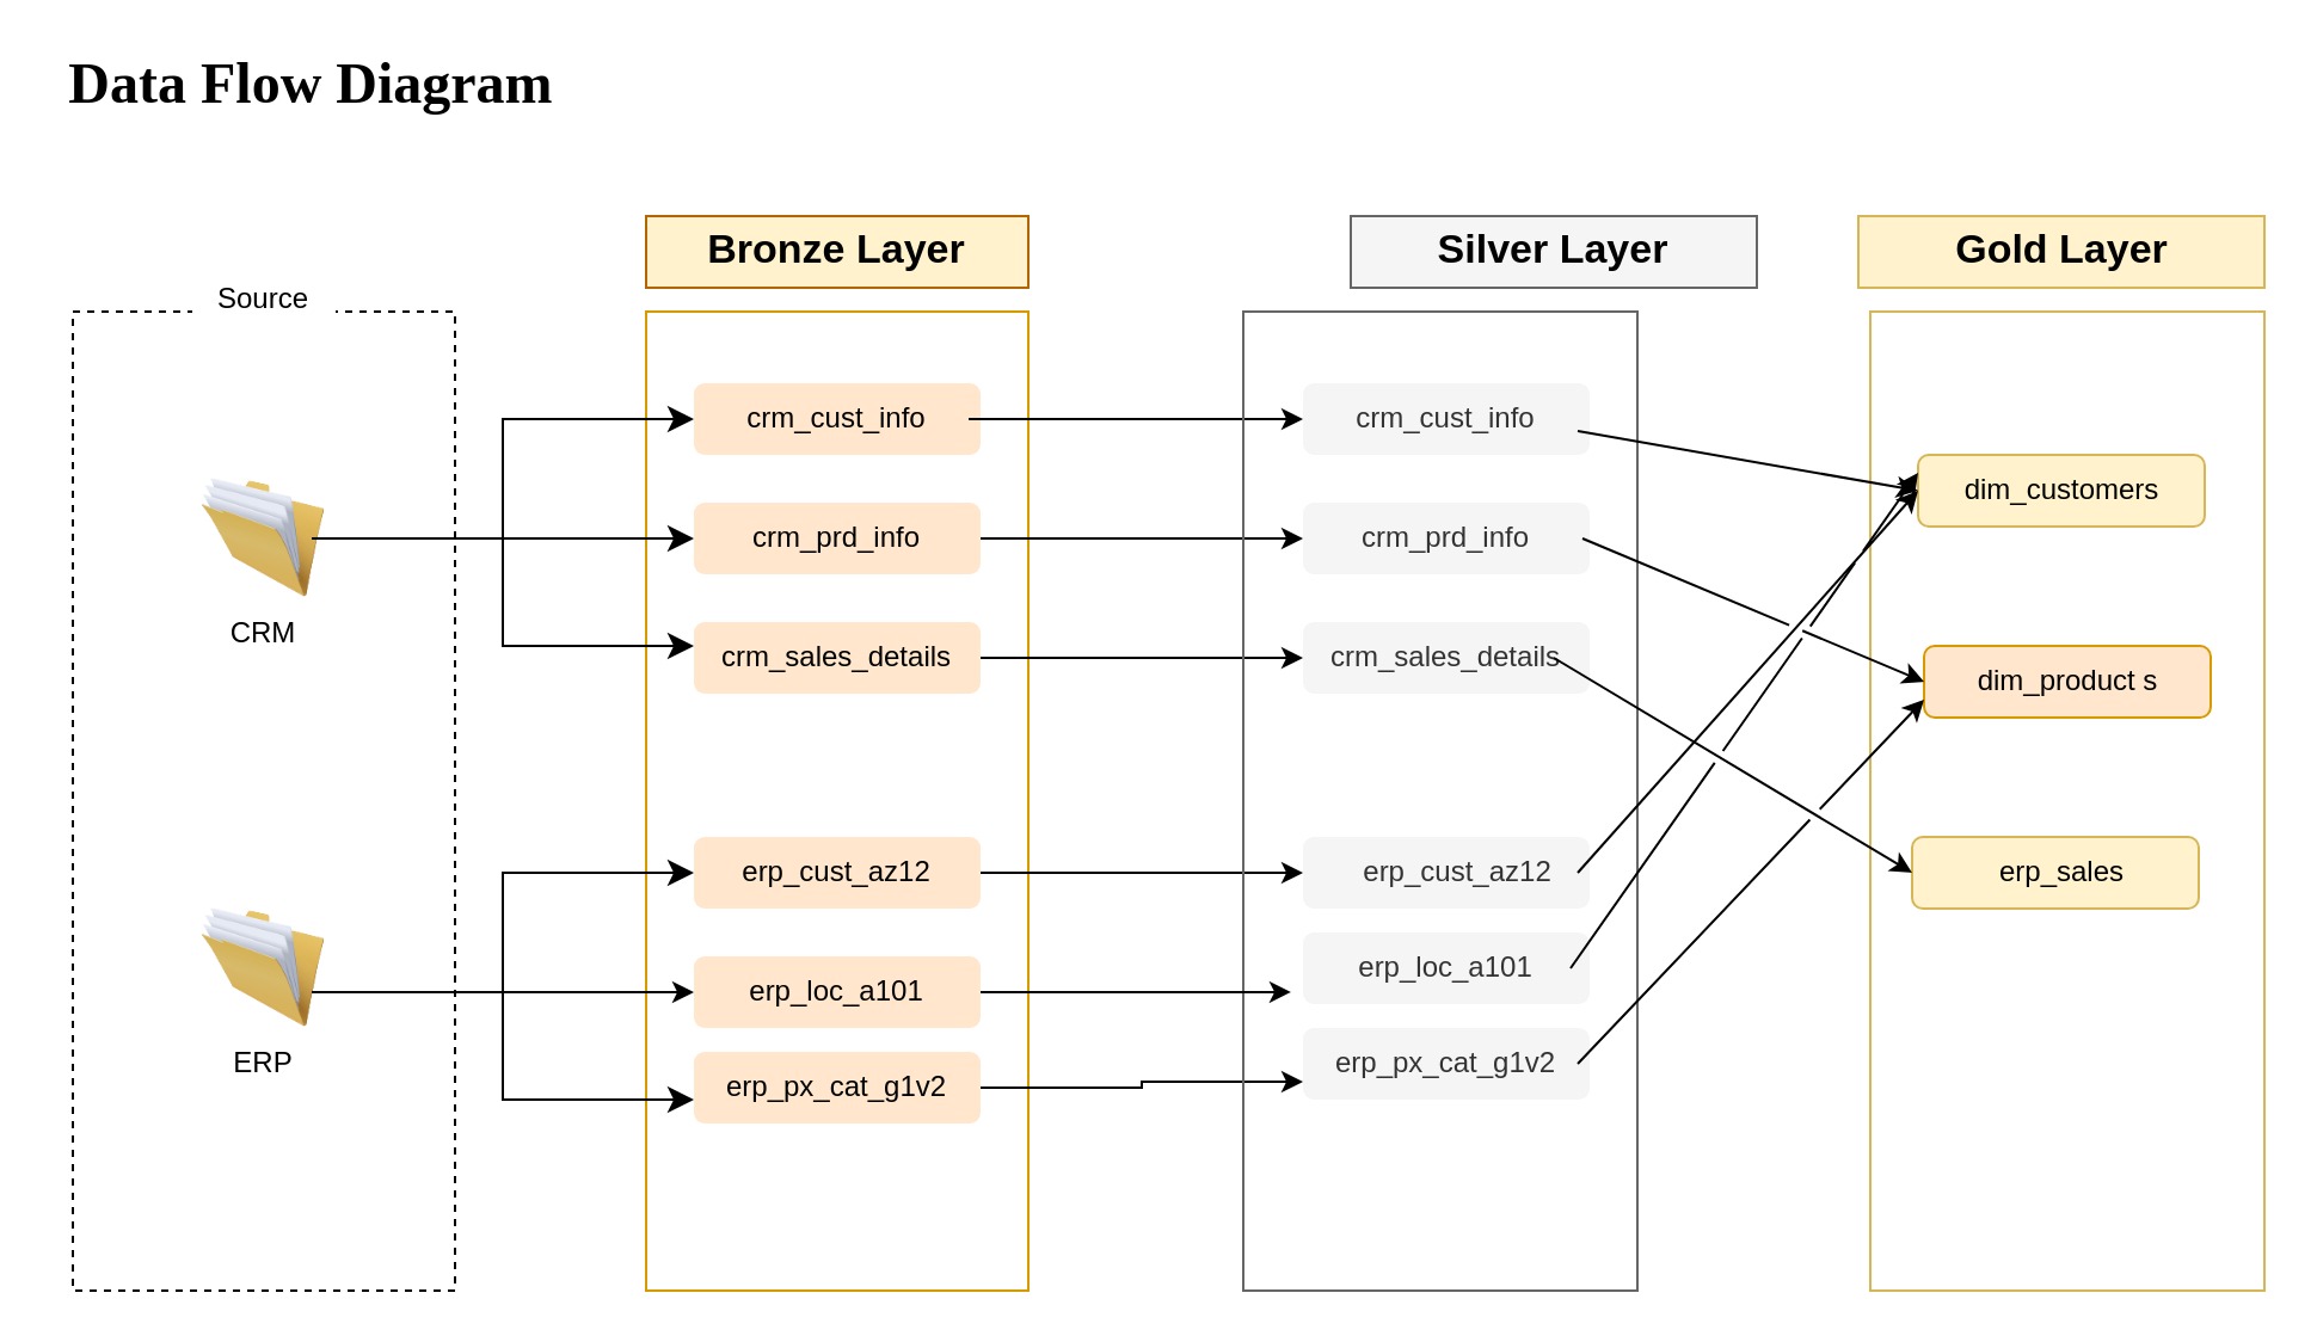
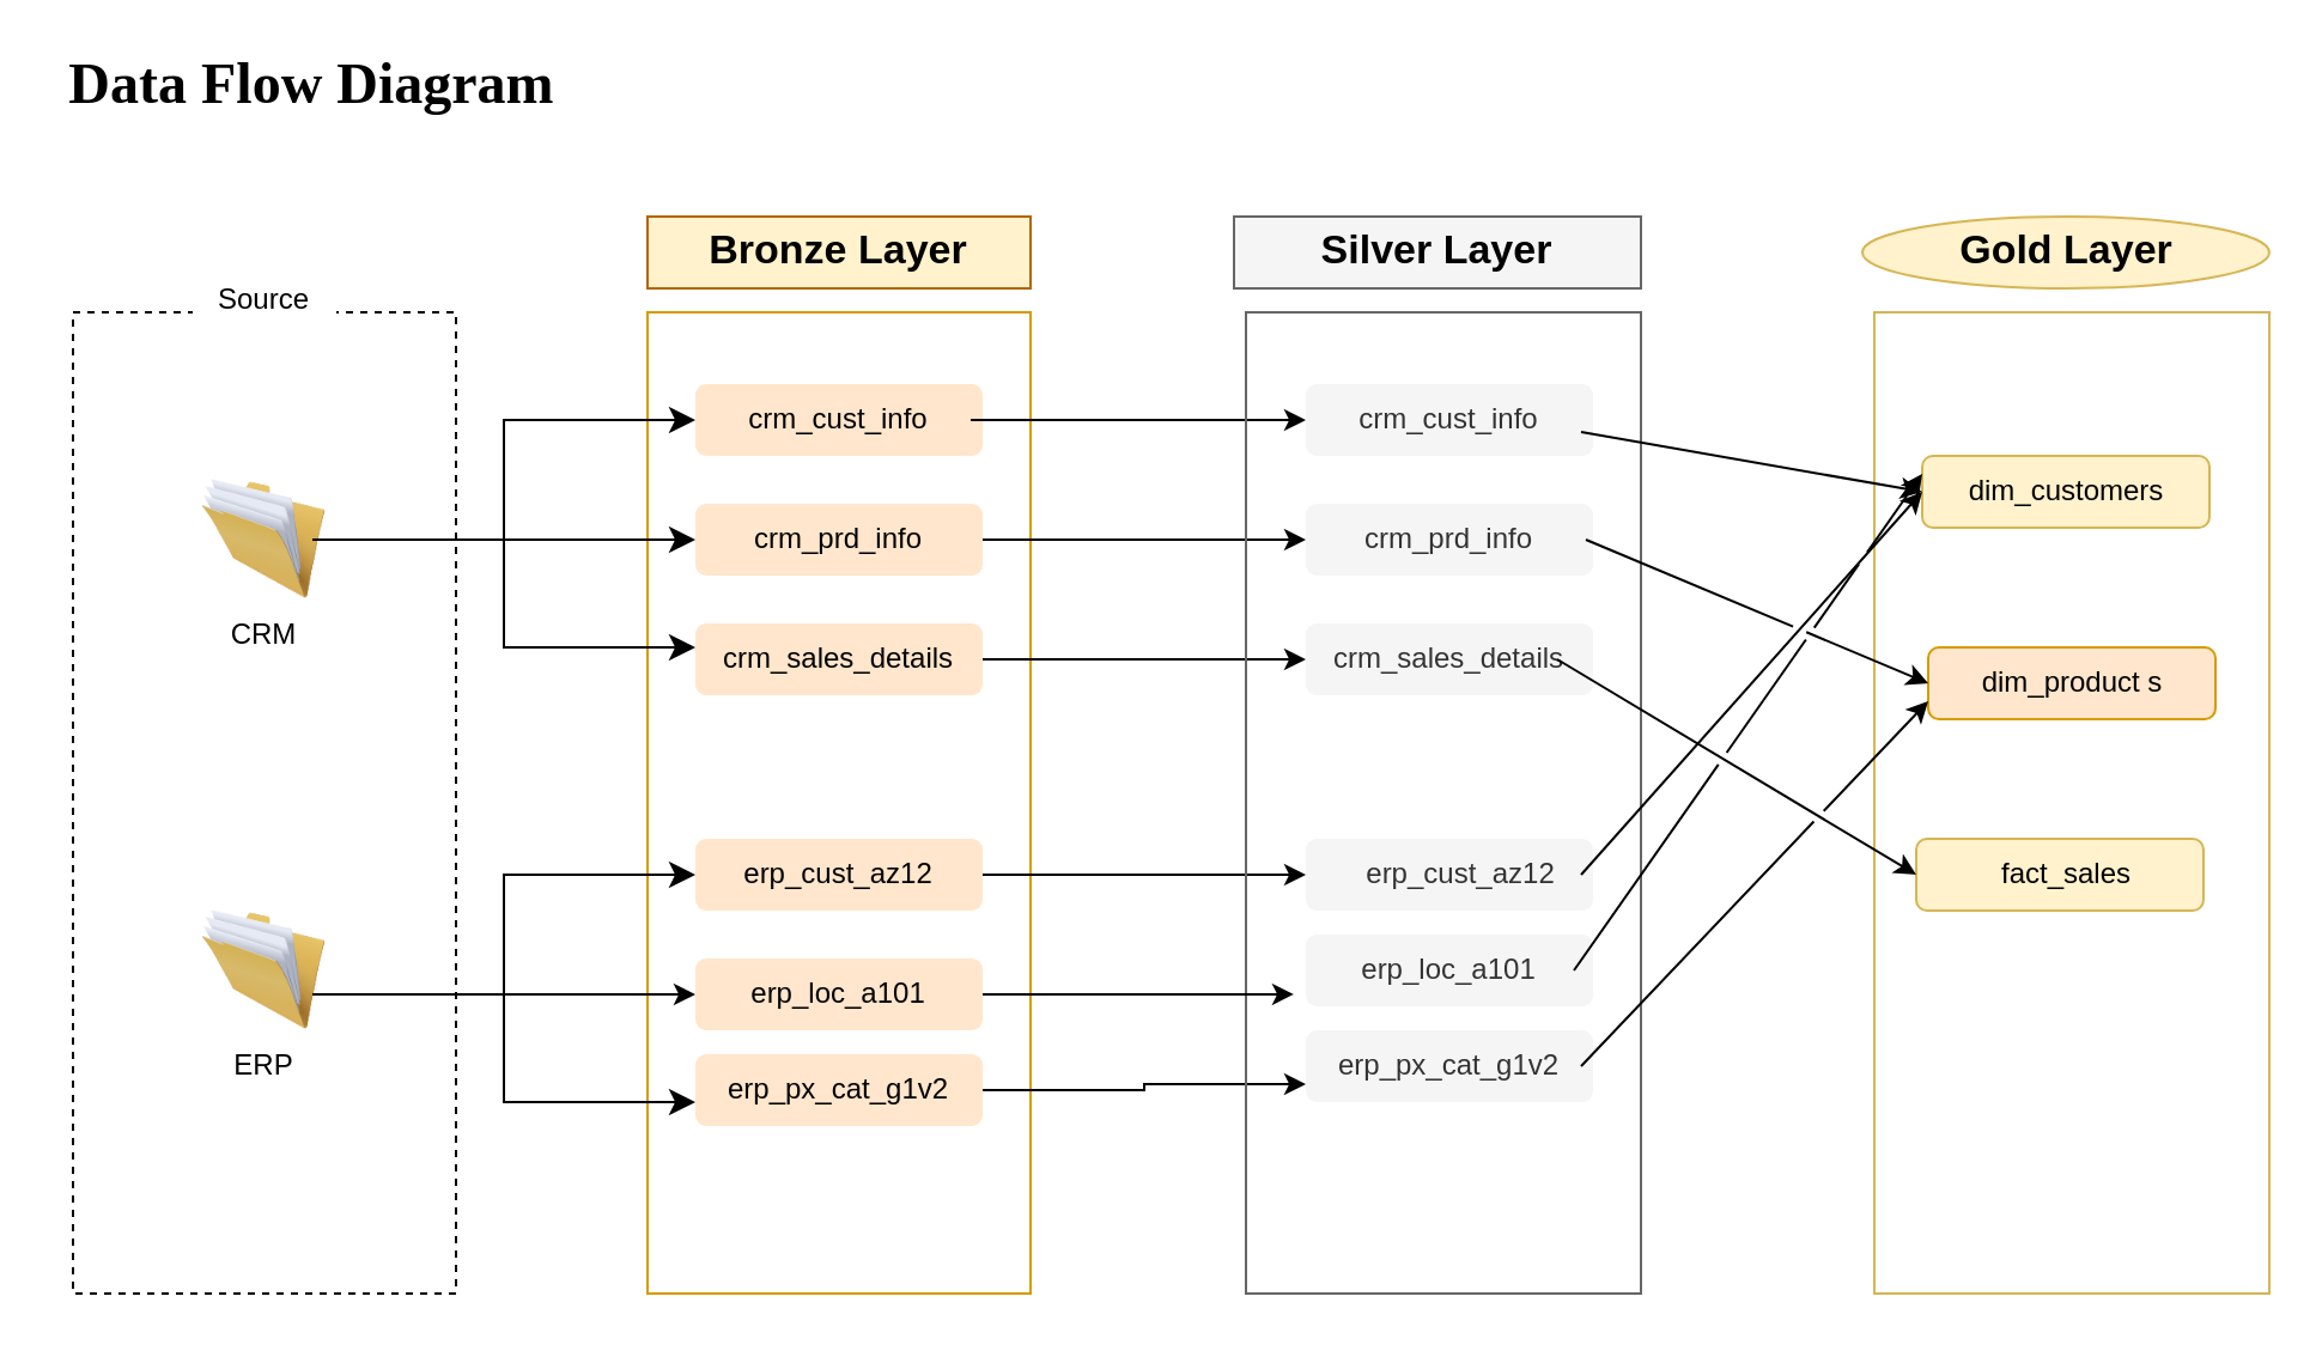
  <mxCell id="0" />
  <mxCell id="1" parent="0" />
  <mxCell id="2" value="" style="rounded=0;whiteSpace=wrap;html=1;fillColor=none;dashed=1;" parent="1" vertex="1"><mxGeometry x="30" y="130" width="160" height="410" as="geometry" /></mxCell>
  <mxCell id="3" value="" style="rounded=0;whiteSpace=wrap;html=1;fillColor=none;strokeColor=#d79b00;" parent="1" vertex="1"><mxGeometry x="270" y="130" width="160" height="410" as="geometry" /></mxCell>
  <mxCell id="4" value="" style="image;html=1;image=img/lib/clip_art/general/Full_Folder_128x128.png" parent="1" vertex="1"><mxGeometry x="70" y="200" width="80" height="50" as="geometry" /></mxCell>
  <mxCell id="5" value="" style="image;html=1;image=img/lib/clip_art/general/Full_Folder_128x128.png" parent="1" vertex="1"><mxGeometry x="70" y="380" width="80" height="50" as="geometry" /></mxCell>
  <mxCell id="6" value="ERP" style="text;html=1;align=center;verticalAlign=middle;whiteSpace=wrap;rounded=0;" parent="1" vertex="1"><mxGeometry x="80" y="430" width="60" height="30" as="geometry" /></mxCell>
  <mxCell id="7" value="CRM" style="text;html=1;align=center;verticalAlign=middle;whiteSpace=wrap;rounded=0;" parent="1" vertex="1"><mxGeometry x="80" y="250" width="60" height="30" as="geometry" /></mxCell>
  <mxCell id="8" value="" style="rounded=1;whiteSpace=wrap;html=1;fillColor=#ffe6cc;strokeColor=none;" parent="1" vertex="1"><mxGeometry x="290" y="160" width="120" height="30" as="geometry" /></mxCell>
  <mxCell id="9" style="edgeStyle=orthogonalEdgeStyle;rounded=0;orthogonalLoop=1;jettySize=auto;html=1;entryX=0;entryY=0.5;entryDx=0;entryDy=0;" parent="1" source="10" target="37" edge="1"><mxGeometry relative="1" as="geometry" /></mxCell>
  <mxCell id="10" value="" style="rounded=1;whiteSpace=wrap;html=1;fillColor=#ffe6cc;strokeColor=none;" parent="1" vertex="1"><mxGeometry x="290" y="260" width="120" height="30" as="geometry" /></mxCell>
  <mxCell id="11" style="edgeStyle=orthogonalEdgeStyle;rounded=0;orthogonalLoop=1;jettySize=auto;html=1;" parent="1" source="12" target="38" edge="1"><mxGeometry relative="1" as="geometry" /></mxCell>
  <mxCell id="12" value="" style="rounded=1;whiteSpace=wrap;html=1;fillColor=#ffe6cc;strokeColor=none;" parent="1" vertex="1"><mxGeometry x="290" y="210" width="120" height="30" as="geometry" /></mxCell>
  <mxCell id="13" value="" style="rounded=1;whiteSpace=wrap;html=1;fillColor=#ffe6cc;strokeColor=none;" parent="1" vertex="1"><mxGeometry x="290" y="400" width="120" height="30" as="geometry" /></mxCell>
  <mxCell id="14" style="edgeStyle=orthogonalEdgeStyle;rounded=0;orthogonalLoop=1;jettySize=auto;html=1;entryX=0;entryY=0.75;entryDx=0;entryDy=0;" parent="1" source="15" target="40" edge="1"><mxGeometry relative="1" as="geometry" /></mxCell>
  <mxCell id="15" value="" style="rounded=1;whiteSpace=wrap;html=1;fillColor=#ffe6cc;strokeColor=none;" parent="1" vertex="1"><mxGeometry x="290" y="440" width="120" height="30" as="geometry" /></mxCell>
  <mxCell id="16" style="edgeStyle=orthogonalEdgeStyle;rounded=0;orthogonalLoop=1;jettySize=auto;html=1;entryX=0;entryY=0.5;entryDx=0;entryDy=0;" parent="1" source="17" target="41" edge="1"><mxGeometry relative="1" as="geometry" /></mxCell>
  <mxCell id="17" value="" style="rounded=1;whiteSpace=wrap;html=1;fillColor=#ffe6cc;strokeColor=none;" parent="1" vertex="1"><mxGeometry x="290" y="350" width="120" height="30" as="geometry" /></mxCell>
  <mxCell id="18" value="crm_prd_info" style="text;html=1;align=center;verticalAlign=middle;whiteSpace=wrap;rounded=0;fillColor=#ffe6cc;strokeColor=none;" parent="1" vertex="1"><mxGeometry x="320" y="210" width="60" height="30" as="geometry" /></mxCell>
  <mxCell id="19" style="edgeStyle=orthogonalEdgeStyle;rounded=0;orthogonalLoop=1;jettySize=auto;html=1;entryX=0;entryY=0.5;entryDx=0;entryDy=0;" parent="1" source="20" target="36" edge="1"><mxGeometry relative="1" as="geometry" /></mxCell>
  <mxCell id="20" value="crm_cust_info" style="text;html=1;align=center;verticalAlign=middle;whiteSpace=wrap;rounded=0;fillColor=#ffe6cc;strokeColor=none;" parent="1" vertex="1"><mxGeometry x="295" y="160" width="110" height="30" as="geometry" /></mxCell>
  <mxCell id="21" value="crm_sales_details" style="text;html=1;align=center;verticalAlign=middle;whiteSpace=wrap;rounded=0;fillColor=#ffe6cc;strokeColor=none;" parent="1" vertex="1"><mxGeometry x="320" y="260" width="60" height="30" as="geometry" /></mxCell>
  <mxCell id="22" value="erp_px_cat_g1v2" style="text;html=1;align=center;verticalAlign=middle;whiteSpace=wrap;rounded=0;fillColor=#ffe6cc;strokeColor=none;" parent="1" vertex="1"><mxGeometry x="320" y="440" width="60" height="30" as="geometry" /></mxCell>
  <mxCell id="23" value="erp_loc_a101" style="text;html=1;align=center;verticalAlign=middle;whiteSpace=wrap;rounded=0;fillColor=#ffe6cc;strokeColor=none;" parent="1" vertex="1"><mxGeometry x="320" y="400" width="60" height="30" as="geometry" /></mxCell>
  <mxCell id="24" value="erp_cust_az12" style="text;html=1;align=center;verticalAlign=middle;whiteSpace=wrap;rounded=0;fillColor=#ffe6cc;strokeColor=none;" parent="1" vertex="1"><mxGeometry x="320" y="350" width="60" height="30" as="geometry" /></mxCell>
  <mxCell id="25" style="edgeStyle=orthogonalEdgeStyle;rounded=0;orthogonalLoop=1;jettySize=auto;html=1;exitX=0.5;exitY=1;exitDx=0;exitDy=0;fillColor=#ffe6cc;strokeColor=none;" parent="1" source="22" target="22" edge="1"><mxGeometry relative="1" as="geometry" /></mxCell>
  <mxCell id="26" value="" style="edgeStyle=elbowEdgeStyle;elbow=horizontal;endArrow=classic;html=1;curved=0;rounded=0;endSize=8;startSize=8;entryX=0;entryY=0.5;entryDx=0;entryDy=0;" parent="1" target="8" edge="1"><mxGeometry width="50" height="50" relative="1" as="geometry"><mxPoint x="130" y="225" as="sourcePoint" /><mxPoint x="290" y="150" as="targetPoint" /><Array as="points"><mxPoint x="210" y="195" /></Array></mxGeometry></mxCell>
  <mxCell id="27" value="" style="edgeStyle=elbowEdgeStyle;elbow=horizontal;endArrow=classic;html=1;curved=0;rounded=0;endSize=8;startSize=8;entryX=0;entryY=0.5;entryDx=0;entryDy=0;" parent="1" source="4" target="12" edge="1"><mxGeometry width="50" height="50" relative="1" as="geometry"><mxPoint x="200" y="250" as="sourcePoint" /><mxPoint x="250" y="200" as="targetPoint" /></mxGeometry></mxCell>
  <mxCell id="28" value="" style="edgeStyle=segmentEdgeStyle;endArrow=classic;html=1;curved=0;rounded=0;endSize=8;startSize=8;" parent="1" edge="1"><mxGeometry width="50" height="50" relative="1" as="geometry"><mxPoint x="210" y="210" as="sourcePoint" /><mxPoint x="290" y="270" as="targetPoint" /><Array as="points"><mxPoint x="210" y="270" /><mxPoint x="290" y="270" /></Array></mxGeometry></mxCell>
  <mxCell id="29" value="" style="endArrow=classic;html=1;rounded=0;entryX=0;entryY=0.5;entryDx=0;entryDy=0;" parent="1" target="13" edge="1"><mxGeometry width="50" height="50" relative="1" as="geometry"><mxPoint x="130" y="415" as="sourcePoint" /><mxPoint x="180" y="370" as="targetPoint" /></mxGeometry></mxCell>
  <mxCell id="30" value="" style="edgeStyle=elbowEdgeStyle;elbow=horizontal;endArrow=classic;html=1;curved=0;rounded=0;endSize=8;startSize=8;entryX=0;entryY=0.5;entryDx=0;entryDy=0;" parent="1" target="17" edge="1"><mxGeometry width="50" height="50" relative="1" as="geometry"><mxPoint x="210" y="420" as="sourcePoint" /><mxPoint x="270" y="370" as="targetPoint" /><Array as="points"><mxPoint x="210" y="480" /></Array></mxGeometry></mxCell>
  <mxCell id="31" value="" style="edgeStyle=segmentEdgeStyle;endArrow=classic;html=1;curved=0;rounded=0;endSize=8;startSize=8;" parent="1" edge="1"><mxGeometry width="50" height="50" relative="1" as="geometry"><mxPoint x="210" y="410" as="sourcePoint" /><mxPoint x="290" y="460" as="targetPoint" /><Array as="points"><mxPoint x="210" y="410" /><mxPoint x="210" y="460" /></Array></mxGeometry></mxCell>
  <mxCell id="32" value="Source" style="text;html=1;align=center;verticalAlign=middle;whiteSpace=wrap;rounded=0;fillColor=default;" parent="1" vertex="1"><mxGeometry x="80" y="110" width="60" height="30" as="geometry" /></mxCell>
  <mxCell id="33" value="&lt;font style=&quot;color: light-dark(rgb(0, 0, 0), rgb(255, 0, 0)); font-size: 17px;&quot;&gt;&lt;b style=&quot;&quot;&gt;Bronze Layer&lt;/b&gt;&lt;/font&gt;" style="rounded=0;whiteSpace=wrap;html=1;fillColor=#fff2cc;strokeColor=#b46504;align=center;" parent="1" vertex="1"><mxGeometry x="270" y="90" width="160" height="30" as="geometry" /></mxCell>
  <mxCell id="34" value="&lt;h1&gt;Data Flow Diagram&lt;/h1&gt;" style="text;html=1;align=center;verticalAlign=middle;whiteSpace=wrap;rounded=0;fontFamily=Times New Roman;" parent="1" vertex="1"><mxGeometry x="20" y="20" width="220" height="30" as="geometry" /></mxCell>
  <mxCell id="35" value="" style="rounded=0;whiteSpace=wrap;html=1;fillColor=none;strokeColor=#666666;fontColor=#333333;" parent="1" vertex="1"><mxGeometry x="520" y="130" width="165" height="410" as="geometry" /></mxCell>
  <mxCell id="36" value="" style="rounded=1;whiteSpace=wrap;html=1;fillColor=#f5f5f5;strokeColor=none;fontColor=#333333;" parent="1" vertex="1"><mxGeometry x="545" y="160" width="120" height="30" as="geometry" /></mxCell>
  <mxCell id="37" value="" style="rounded=1;whiteSpace=wrap;html=1;fillColor=#f5f5f5;strokeColor=none;fontColor=#333333;" parent="1" vertex="1"><mxGeometry x="545" y="260" width="120" height="30" as="geometry" /></mxCell>
  <mxCell id="38" value="" style="rounded=1;whiteSpace=wrap;html=1;fillColor=#f5f5f5;strokeColor=none;fontColor=#333333;" parent="1" vertex="1"><mxGeometry x="545" y="210" width="120" height="30" as="geometry" /></mxCell>
  <mxCell id="39" value="" style="rounded=1;whiteSpace=wrap;html=1;fillColor=#f5f5f5;strokeColor=none;fontColor=#333333;" parent="1" vertex="1"><mxGeometry x="545" y="390" width="120" height="30" as="geometry" /></mxCell>
  <mxCell id="40" value="" style="rounded=1;whiteSpace=wrap;html=1;fillColor=#f5f5f5;strokeColor=none;fontColor=#333333;" parent="1" vertex="1"><mxGeometry x="545" y="430" width="120" height="30" as="geometry" /></mxCell>
  <mxCell id="41" value="" style="rounded=1;whiteSpace=wrap;html=1;fillColor=#f5f5f5;strokeColor=none;fontColor=#333333;" parent="1" vertex="1"><mxGeometry x="545" y="350" width="120" height="30" as="geometry" /></mxCell>
  <mxCell id="42" value="crm_prd_info" style="text;html=1;align=center;verticalAlign=middle;whiteSpace=wrap;rounded=0;fillColor=#f5f5f5;strokeColor=none;fontColor=#333333;" parent="1" vertex="1"><mxGeometry x="575" y="210" width="60" height="30" as="geometry" /></mxCell>
  <mxCell id="43" value="crm_cust_info" style="text;html=1;align=center;verticalAlign=middle;whiteSpace=wrap;rounded=0;fillColor=#f5f5f5;strokeColor=none;fontColor=#333333;" parent="1" vertex="1"><mxGeometry x="550" y="160" width="110" height="30" as="geometry" /></mxCell>
  <mxCell id="44" value="crm_sales_details" style="text;html=1;align=center;verticalAlign=middle;whiteSpace=wrap;rounded=0;fillColor=#f5f5f5;strokeColor=none;fontColor=#333333;" parent="1" vertex="1"><mxGeometry x="575" y="260" width="60" height="30" as="geometry" /></mxCell>
  <mxCell id="45" value="erp_px_cat_g1v2" style="text;html=1;align=center;verticalAlign=middle;whiteSpace=wrap;rounded=0;fillColor=#f5f5f5;strokeColor=none;fontColor=#333333;" parent="1" vertex="1"><mxGeometry x="575" y="430" width="60" height="30" as="geometry" /></mxCell>
  <mxCell id="46" value="erp_loc_a101" style="text;html=1;align=center;verticalAlign=middle;whiteSpace=wrap;rounded=0;fillColor=#f5f5f5;strokeColor=none;fontColor=#333333;" parent="1" vertex="1"><mxGeometry x="575" y="390" width="60" height="30" as="geometry" /></mxCell>
  <mxCell id="47" value="erp_cust_az12" style="text;html=1;align=center;verticalAlign=middle;whiteSpace=wrap;rounded=0;fillColor=#f5f5f5;strokeColor=none;fontColor=#333333;" parent="1" vertex="1"><mxGeometry x="580" y="350" width="60" height="30" as="geometry" /></mxCell>
  <mxCell id="48" style="edgeStyle=orthogonalEdgeStyle;rounded=0;orthogonalLoop=1;jettySize=auto;html=1;exitX=0.5;exitY=1;exitDx=0;exitDy=0;fillColor=#f5f5f5;strokeColor=none;" parent="1" source="45" target="45" edge="1"><mxGeometry relative="1" as="geometry" /></mxCell>
- <mxCell id="49" value="&lt;font style=&quot;color: light-dark(rgb(0, 0, 0), rgb(255, 0, 0)); font-size: 17px;&quot;&gt;&lt;b style=&quot;&quot;&gt;Silver Layer&lt;/b&gt;&lt;/font&gt;" style="rounded=0;whiteSpace=wrap;html=1;fillColor=#f5f5f5;strokeColor=#666666;align=center;fontColor=#333333;" parent="1" vertex="1"><mxGeometry x="565" y="90" width="170" height="30" as="geometry" /></mxCell>
+ <mxCell id="49" value="&lt;font style=&quot;color: light-dark(rgb(0, 0, 0), rgb(255, 0, 0)); font-size: 17px;&quot;&gt;&lt;b style=&quot;&quot;&gt;Silver Layer&lt;/b&gt;&lt;/font&gt;" style="rounded=0;whiteSpace=wrap;html=1;fillColor=#f5f5f5;strokeColor=#666666;align=center;fontColor=#333333;" parent="1" vertex="1"><mxGeometry x="515" y="90" width="170" height="30" as="geometry" /></mxCell>
  <mxCell id="50" style="edgeStyle=orthogonalEdgeStyle;rounded=0;orthogonalLoop=1;jettySize=auto;html=1;entryX=0.121;entryY=0.695;entryDx=0;entryDy=0;entryPerimeter=0;" parent="1" source="13" target="35" edge="1"><mxGeometry relative="1" as="geometry" /></mxCell>
  <mxCell id="51" value="" style="rounded=0;whiteSpace=wrap;html=1;fillColor=none;strokeColor=#d6b656;" vertex="1" parent="1"><mxGeometry x="782.5" y="130" width="165" height="410" as="geometry" /></mxCell>
  <mxCell id="52" value="" style="rounded=1;whiteSpace=wrap;html=1;fillColor=#fff2cc;strokeColor=#d6b656;" vertex="1" parent="1"><mxGeometry x="802.5" y="190" width="120" height="30" as="geometry" /></mxCell>
  <mxCell id="53" value="" style="rounded=1;whiteSpace=wrap;html=1;fillColor=#fff2cc;strokeColor=#d6b656;" vertex="1" parent="1"><mxGeometry x="800" y="350" width="120" height="30" as="geometry" /></mxCell>
  <mxCell id="54" value="" style="rounded=1;whiteSpace=wrap;html=1;fillColor=#ffe6cc;strokeColor=#d79b00;" vertex="1" parent="1"><mxGeometry x="805" y="270" width="120" height="30" as="geometry" /></mxCell>
  <mxCell id="55" value="dim_product s" style="text;html=1;align=center;verticalAlign=middle;whiteSpace=wrap;rounded=0;fillColor=none;strokeColor=none;" vertex="1" parent="1"><mxGeometry x="822.5" y="270" width="85" height="30" as="geometry" /></mxCell>
  <mxCell id="56" value="dim_customers" style="text;html=1;align=center;verticalAlign=middle;whiteSpace=wrap;rounded=0;fillColor=none;strokeColor=none;" vertex="1" parent="1"><mxGeometry x="807.5" y="190" width="110" height="30" as="geometry" /></mxCell>
- <mxCell id="57" value="erp_sales" style="text;html=1;align=center;verticalAlign=middle;whiteSpace=wrap;rounded=0;fillColor=none;strokeColor=none;" vertex="1" parent="1"><mxGeometry x="828.75" y="350" width="67.5" height="30" as="geometry" /></mxCell>
- <mxCell id="58" value="&lt;font style=&quot;color: light-dark(rgb(0, 0, 0), rgb(255, 0, 0)); font-size: 17px;&quot;&gt;&lt;b style=&quot;&quot;&gt;Gold Layer&lt;/b&gt;&lt;/font&gt;" style="rounded=0;whiteSpace=wrap;html=1;fillColor=#fff2cc;strokeColor=#d6b656;align=center;" vertex="1" parent="1"><mxGeometry x="777.5" y="90" width="170" height="30" as="geometry" /></mxCell>
+ <mxCell id="57" value="fact_sales" style="text;html=1;align=center;verticalAlign=middle;whiteSpace=wrap;rounded=0;fillColor=none;strokeColor=none;" vertex="1" parent="1"><mxGeometry x="828.75" y="350" width="67.5" height="30" as="geometry" /></mxCell>
+ <mxCell id="58" value="&lt;font style=&quot;color: light-dark(rgb(0, 0, 0), rgb(255, 0, 0)); font-size: 17px;&quot;&gt;&lt;b style=&quot;&quot;&gt;Gold Layer&lt;/b&gt;&lt;/font&gt;" style="ellipse;whiteSpace=wrap;html=1;fillColor=#fff2cc;strokeColor=#d6b656;align=center;" vertex="1" parent="1"><mxGeometry x="777.5" y="90" width="170" height="30" as="geometry" /></mxCell>
  <mxCell id="59" value="" style="endArrow=classic;html=1;rounded=0;entryX=0;entryY=0.5;entryDx=0;entryDy=0;jumpStyle=gap;" edge="1" parent="1" target="52"><mxGeometry width="50" height="50" relative="1" as="geometry"><mxPoint x="660" y="180" as="sourcePoint" /><mxPoint x="710" y="130" as="targetPoint" /></mxGeometry></mxCell>
  <mxCell id="60" value="" style="endArrow=classic;html=1;rounded=0;entryX=0;entryY=0.5;entryDx=0;entryDy=0;jumpStyle=gap;" edge="1" parent="1" target="52"><mxGeometry width="50" height="50" relative="1" as="geometry"><mxPoint x="660" y="365" as="sourcePoint" /><mxPoint x="803" y="390" as="targetPoint" /></mxGeometry></mxCell>
  <mxCell id="61" value="" style="endArrow=classic;html=1;rounded=0;entryX=0;entryY=0.5;entryDx=0;entryDy=0;" edge="1" parent="1" target="53"><mxGeometry width="50" height="50" relative="1" as="geometry"><mxPoint x="650" y="275" as="sourcePoint" /><mxPoint x="793" y="300" as="targetPoint" /></mxGeometry></mxCell>
  <mxCell id="62" value="" style="endArrow=classic;html=1;rounded=0;entryX=0;entryY=0.5;entryDx=0;entryDy=0;jumpStyle=gap;" edge="1" parent="1" target="54"><mxGeometry width="50" height="50" relative="1" as="geometry"><mxPoint x="662" y="225" as="sourcePoint" /><mxPoint x="805" y="250" as="targetPoint" /></mxGeometry></mxCell>
  <mxCell id="63" value="" style="endArrow=classic;html=1;rounded=0;entryX=0;entryY=0.25;entryDx=0;entryDy=0;jumpStyle=gap;" edge="1" parent="1" target="52"><mxGeometry width="50" height="50" relative="1" as="geometry"><mxPoint x="657" y="405" as="sourcePoint" /><mxPoint x="800" y="430" as="targetPoint" /></mxGeometry></mxCell>
  <mxCell id="64" value="" style="endArrow=classic;html=1;rounded=0;entryX=0;entryY=0.75;entryDx=0;entryDy=0;jumpStyle=gap;" edge="1" parent="1" target="54"><mxGeometry width="50" height="50" relative="1" as="geometry"><mxPoint x="660" y="445" as="sourcePoint" /><mxPoint x="800" y="280" as="targetPoint" /></mxGeometry></mxCell>
